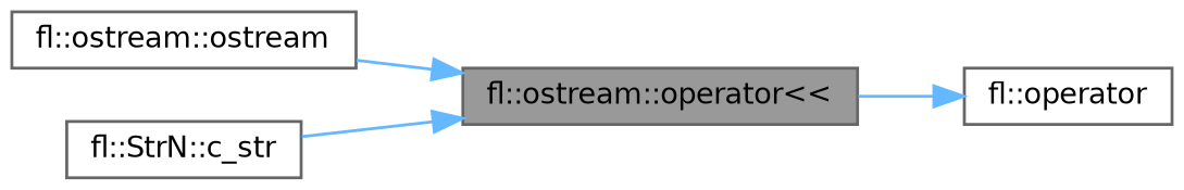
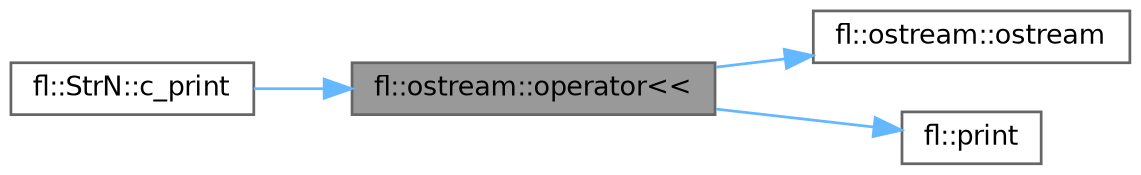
  digraph {
    rankdir=LR
    node [color=grey40 fillcolor=white fontname=Helvetica fontsize=10 shape=box style=filled]
    edge [color=steelblue1 fontname=Helvetica fontsize=10 labelfontname=Helvetica labelfontsize=10 style=solid]
    n1 [color=gray40 fillcolor=grey60 fontcolor=black height=0.2 label="fl::ostream::operator\<\<" width=0.4]
    n2 [height=0.2 label="fl::ostream::ostream" width=0.4]
-   n3 [height=0.2 label="fl::operator" width=0.4]
-   n4 [height=0.2 label="fl::StrN::c_str" width=0.4]
-   n2 -> n1
+   n3 [height=0.2 label="fl::print" width=0.4]
+   n4 [height=0.2 label="fl::StrN::c_print" width=0.4]
+   n1 -> n2
    n1 -> n3
    n4 -> n1
  }
